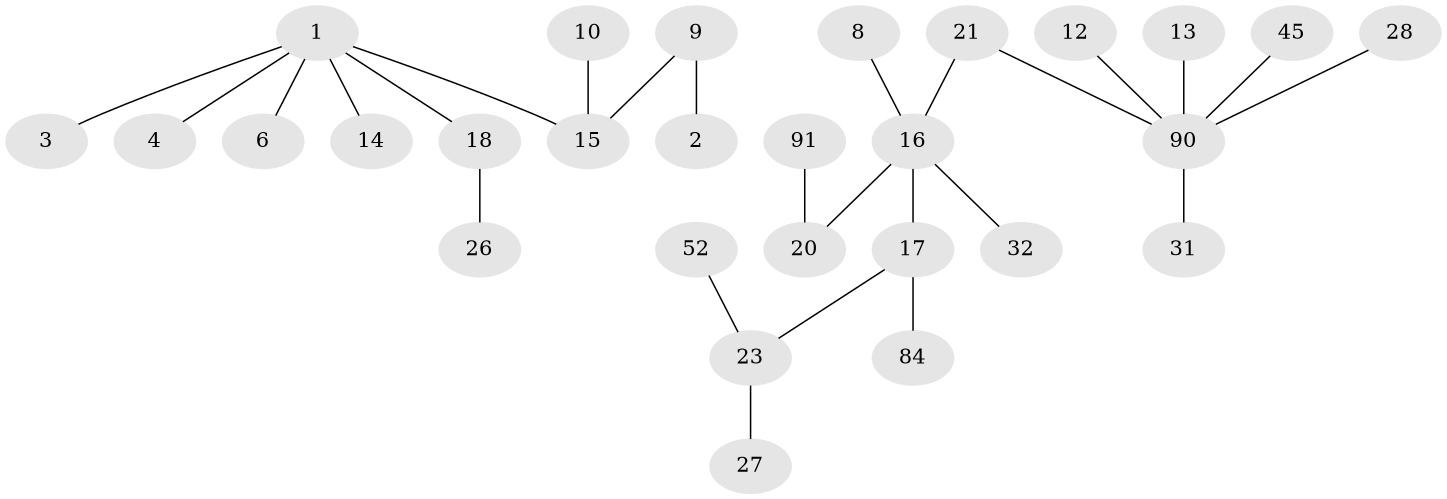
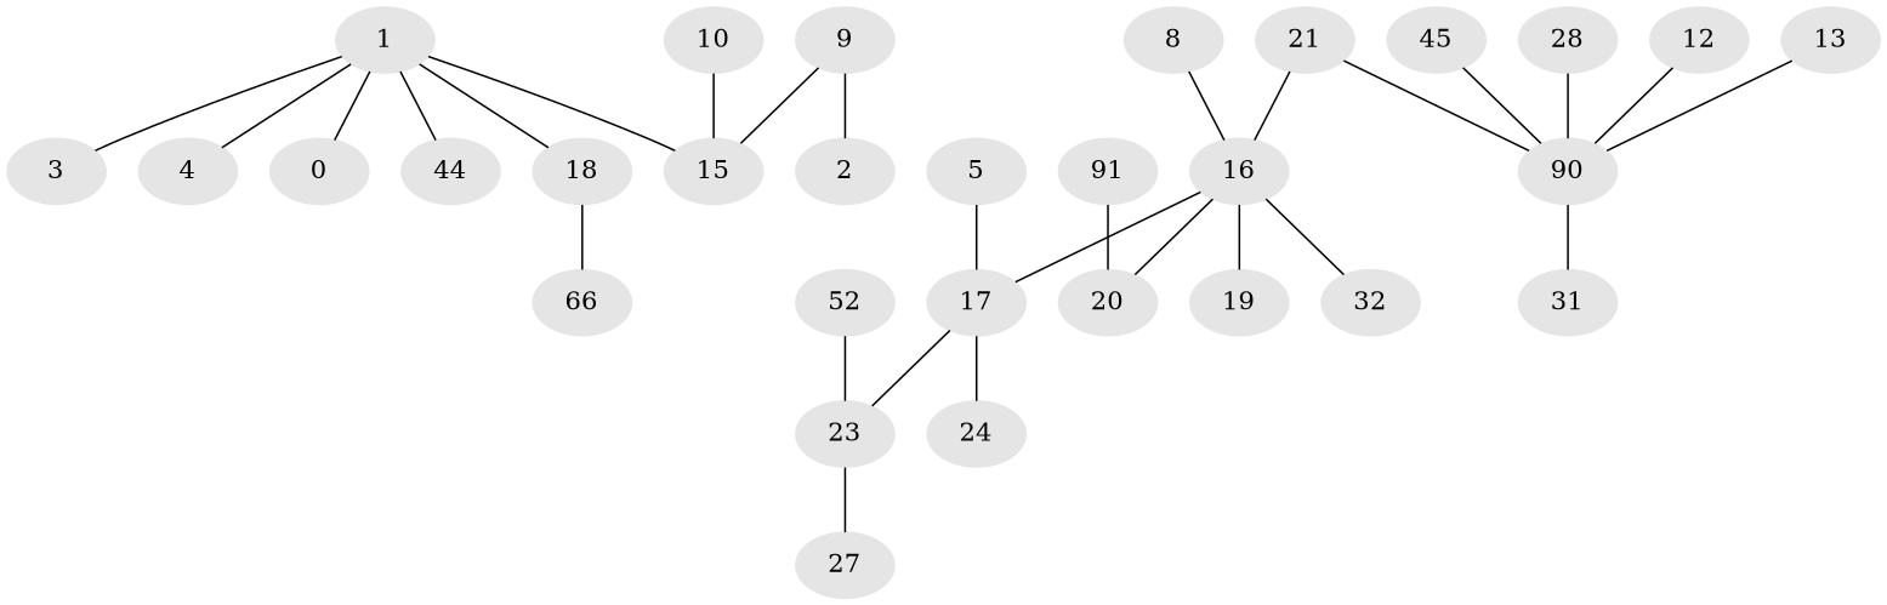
  graph {
    node [color=gray90 style=filled]
    edge [weight=1.0]
    1
    3
    4
-   6
-   14
+   6 [label=0]
+   14 [label=44]
    15
    18
-   26
+   26 [label=66]
+   5
    17
    23
-   24 [label=84]
+   24
    8
    16
    20
+   19
    32
    9
    2
    10
    n21 [label=91]
    n22 [label=90]
    12
    31
    13
    27
    21
    n28 [label=52]
    n29 [label=45]
    28
    1 -- 3
    1 -- 4
    1 -- 6
    1 -- 14
    1 -- 15
    1 -- 18
    18 -- 26
+   5 -- 17
    17 -- 23
    17 -- 24
    23 -- 27
    8 -- 16
    16 -- 17
    16 -- 20
+   16 -- 19
    16 -- 32
    9 -- 15
    9 -- 2
    10 -- 15
    n21 -- 20
    n22 -- 31
    12 -- n22
    13 -- n22
    21 -- 16
    21 -- n22
    n28 -- 23
    n29 -- n22
    28 -- n22
  }
